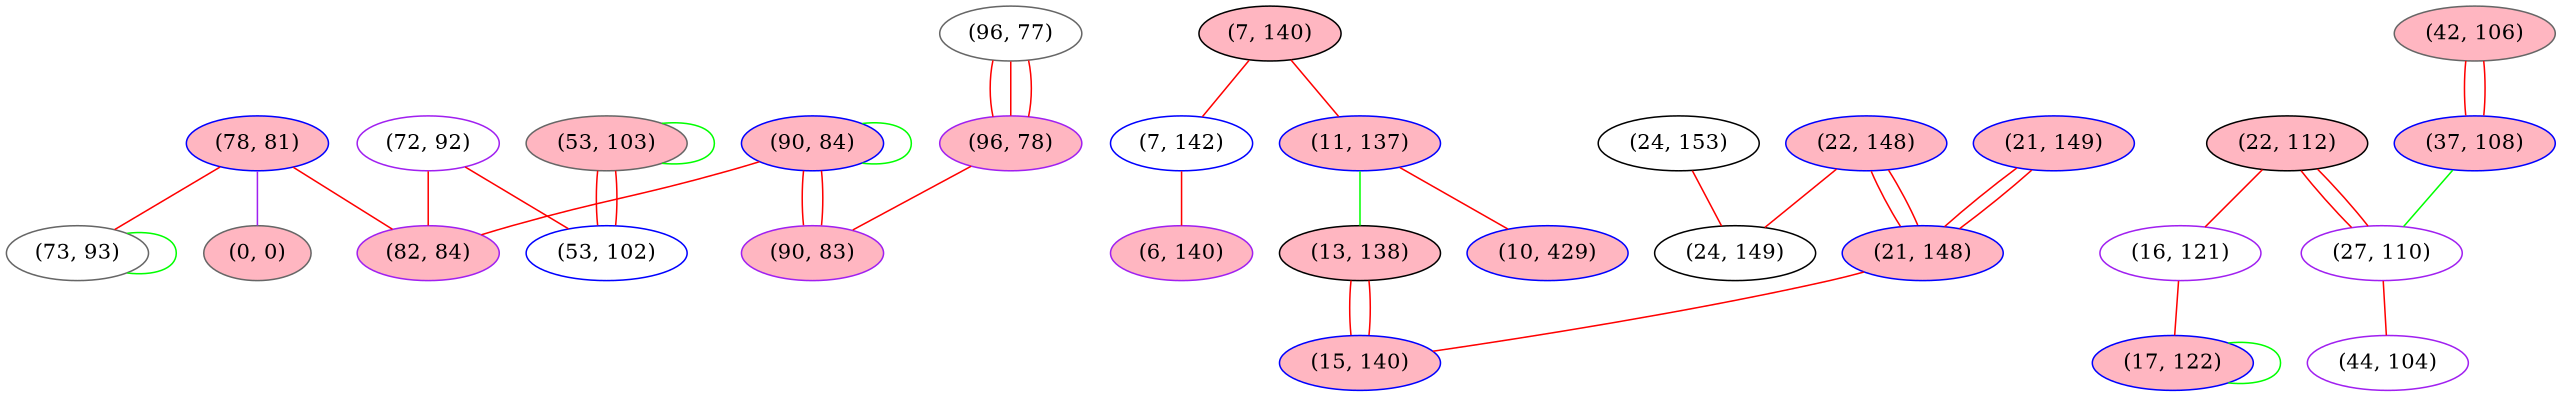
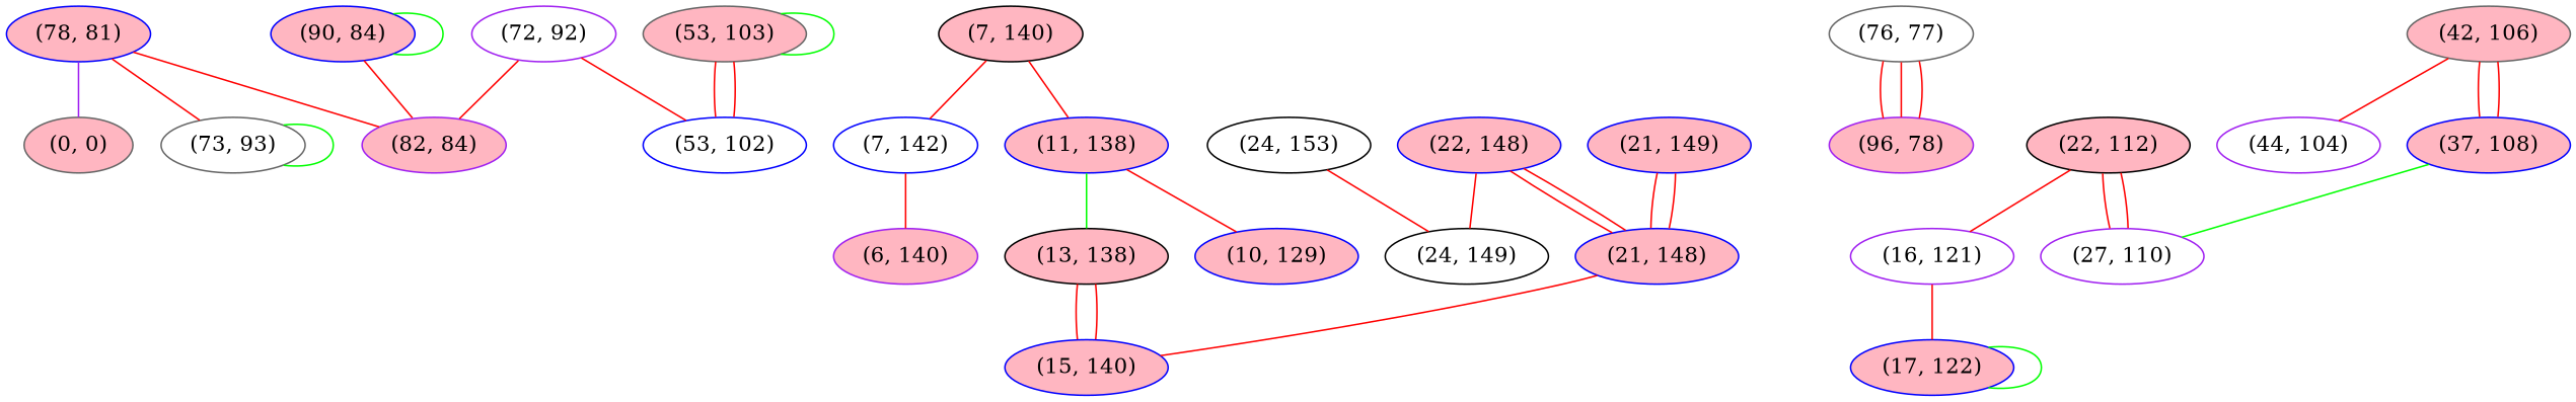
  graph {
    node [color=blue fillcolor=lightpink style=filled]
    edge [color=red weight=1]
    "(82, 84)" [color=purple]
    "(78, 81)"
    "(0, 0)" [color=gray40]
    "(73, 93)" [color=gray40 fillcolor=white]
    "(21, 149)"
    "(21, 148)"
    n7 [label="(15, 140)"]
    "(7, 140)" [color=black]
-   "(11, 138)" [label="(11, 137)"]
+   "(11, 138)"
    "(7, 142)" [fillcolor=white]
-   "(10, 129)" [label="(10, 429)"]
+   "(10, 129)"
    "(13, 138)" [color=black]
    "(6, 140)" [color=purple]
-   "(96, 77)" [color=gray40 fillcolor=white]
+   "(96, 77)" [color=gray40 fillcolor=white label="(76, 77)"]
    "(96, 78)" [color=purple]
-   "(90, 83)" [color=purple]
    "(22, 112)" [color=black]
    "(16, 121)" [color=purple fillcolor=white]
    "(27, 110)" [color=purple fillcolor=white]
    "(17, 122)"
    "(72, 92)" [color=purple fillcolor=white]
    "(53, 102)" [fillcolor=white]
    "(22, 148)"
    "(24, 149)" [color=black fillcolor=white]
    "(53, 103)" [color=gray40]
    "(44, 104)" [color=purple fillcolor=white]
    "(90, 84)"
    "(42, 106)" [color=gray40]
    "(37, 108)"
    "(24, 153)" [color=black fillcolor=white]
    "(78, 81)" -- "(82, 84)"
    "(78, 81)" -- "(0, 0)" [color=purple weight=4]
    "(78, 81)" -- "(73, 93)"
    "(73, 93)" -- "(73, 93)" [color=green weight=2]
    "(21, 149)" -- "(21, 148)"
    "(21, 149)" -- "(21, 148)"
    "(21, 148)" -- n7
    "(7, 140)" -- "(11, 138)"
    "(7, 140)" -- "(7, 142)"
    "(11, 138)" -- "(10, 129)"
    "(11, 138)" -- "(13, 138)" [color=green]
    "(7, 142)" -- "(6, 140)"
    "(13, 138)" -- n7
    "(13, 138)" -- n7
    "(96, 77)" -- "(96, 78)"
    "(96, 77)" -- "(96, 78)"
    "(96, 77)" -- "(96, 78)"
-   "(96, 78)" -- "(90, 83)"
    "(22, 112)" -- "(16, 121)"
    "(22, 112)" -- "(27, 110)"
    "(22, 112)" -- "(27, 110)"
    "(16, 121)" -- "(17, 122)"
    "(17, 122)" -- "(17, 122)" [color=green weight=2]
    "(72, 92)" -- "(82, 84)"
    "(72, 92)" -- "(53, 102)"
    "(22, 148)" -- "(21, 148)"
    "(22, 148)" -- "(21, 148)"
    "(22, 148)" -- "(24, 149)"
    "(53, 103)" -- "(53, 102)"
    "(53, 103)" -- "(53, 102)"
    "(53, 103)" -- "(53, 103)" [color=green weight=2]
    "(90, 84)" -- "(82, 84)"
-   "(90, 84)" -- "(90, 83)"
-   "(90, 84)" -- "(90, 83)"
    "(90, 84)" -- "(90, 84)" [color=green weight=2]
-   "(27, 110)" -- "(44, 104)"
+   "(42, 106)" -- "(44, 104)"
    "(42, 106)" -- "(37, 108)"
    "(42, 106)" -- "(37, 108)"
    "(37, 108)" -- "(27, 110)" [color=green]
    "(24, 153)" -- "(24, 149)"
  }
